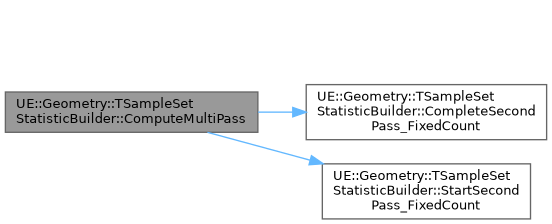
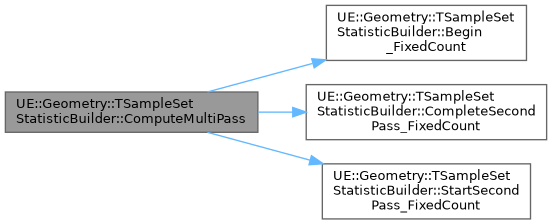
  digraph {
    rankdir=LR
    node [color=grey40 fillcolor=white fontname=Helvetica fontsize=10 shape=box style=filled]
    edge [color=steelblue1 fontname=Helvetica fontsize=10 labelfontname=Helvetica labelfontsize=10 style=solid]
    n1 [color=gray40 fillcolor=grey60 fontcolor=black height=0.2 label="UE::Geometry::TSampleSet\lStatisticBuilder::ComputeMultiPass" width=0.4]
+   n2 [height=0.2 label="UE::Geometry::TSampleSet\lStatisticBuilder::Begin\l_FixedCount" width=0.4]
    n3 [height=0.2 label="UE::Geometry::TSampleSet\lStatisticBuilder::CompleteSecond\lPass_FixedCount" width=0.4]
    n4 [height=0.2 label="UE::Geometry::TSampleSet\lStatisticBuilder::StartSecond\lPass_FixedCount" width=0.4]
+   n1 -> n2
    n1 -> n3
    n1 -> n4
  }
